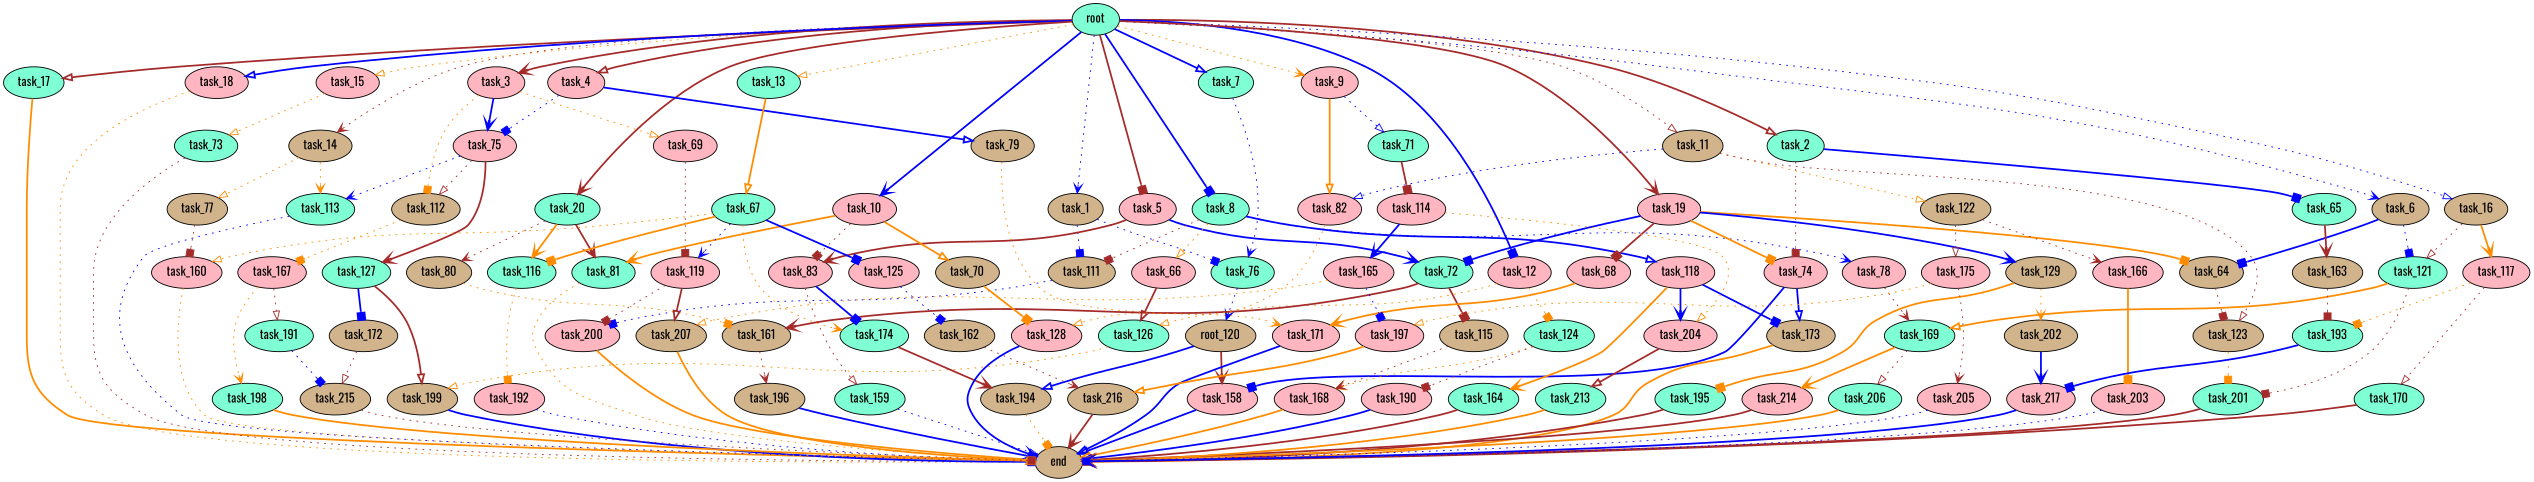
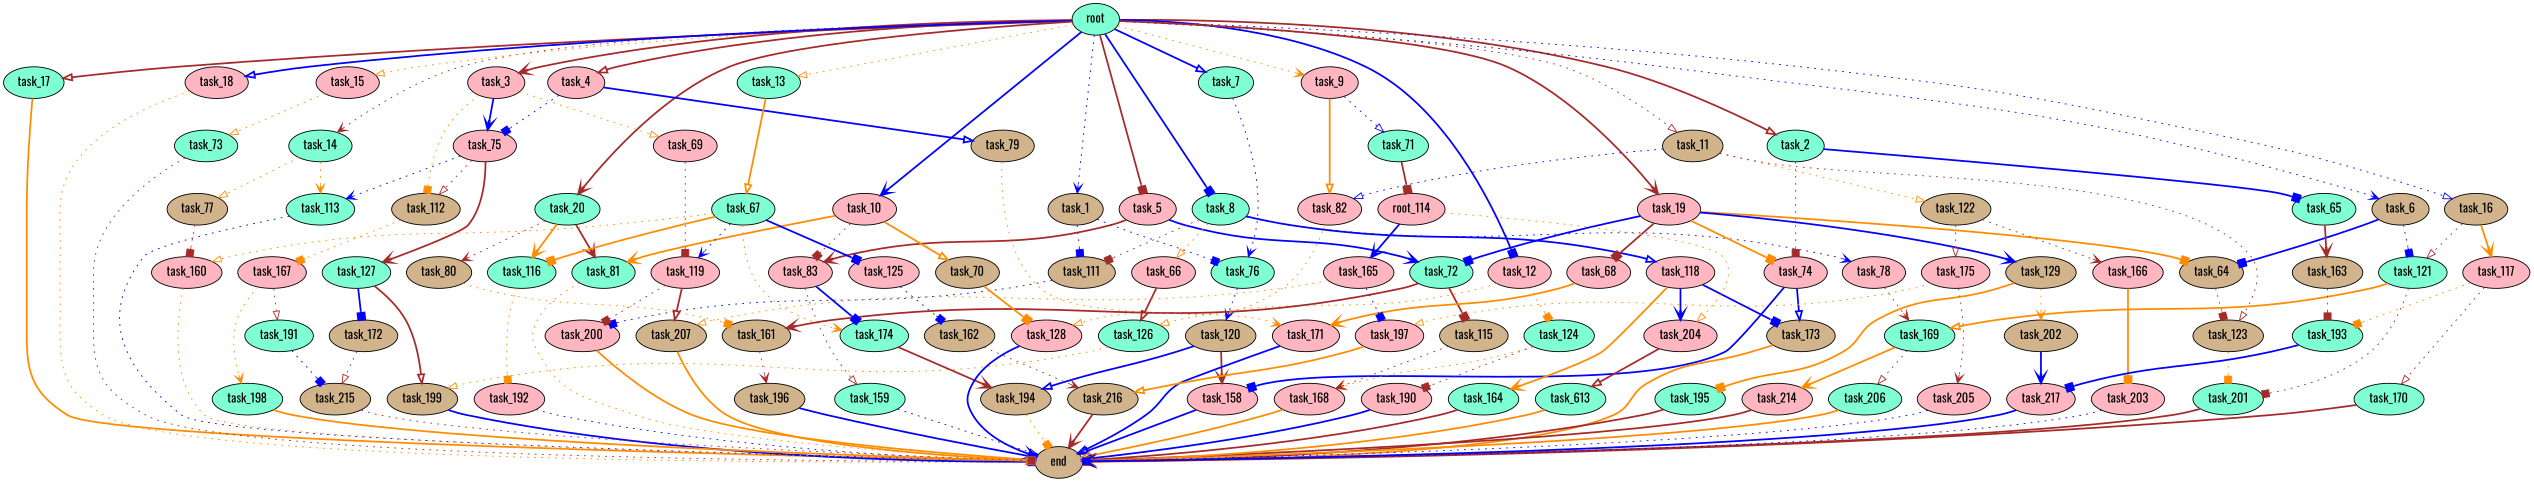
  digraph {
    fontname=Oswald
    node [fillcolor=lightpink fontname=Oswald style=filled]
    edge [arrowhead=box color=brown fontname=Oswald style=dotted]
    root [fillcolor=aquamarine]
    task_1 [fillcolor=tan]
    task_2 [fillcolor=aquamarine]
    task_3
    task_4
    task_5
    task_6 [fillcolor=tan]
    task_7 [fillcolor=aquamarine]
    task_8 [fillcolor=aquamarine]
    task_9
    task_10
    task_11 [fillcolor=tan]
    task_12
    task_13 [fillcolor=aquamarine]
-   task_14 [fillcolor=tan]
+   task_14 [fillcolor=aquamarine]
    task_15
    task_16 [fillcolor=tan]
    task_17 [fillcolor=aquamarine]
    task_18
    task_19
    task_20 [fillcolor=aquamarine]
    task_76 [fillcolor=aquamarine]
    task_111 [fillcolor=tan]
    task_65 [fillcolor=aquamarine]
    task_74
    task_69
    task_75
    task_112 [fillcolor=tan]
    task_79 [fillcolor=tan]
    task_72 [fillcolor=aquamarine]
    task_83
    task_64 [fillcolor=tan]
    task_121 [fillcolor=aquamarine]
    task_66
    task_78
    task_118
    task_71 [fillcolor=aquamarine]
    task_82
    task_70 [fillcolor=tan]
    task_81 [fillcolor=aquamarine]
    task_122 [fillcolor=tan]
    task_123 [fillcolor=tan]
    task_124 [fillcolor=aquamarine]
    task_126 [fillcolor=aquamarine]
    task_67 [fillcolor=aquamarine]
    task_77 [fillcolor=tan]
    task_113 [fillcolor=aquamarine]
    task_73 [fillcolor=aquamarine]
    task_117
    end [fillcolor=tan]
    task_68
    task_129 [fillcolor=tan]
    task_80 [fillcolor=tan]
    task_116 [fillcolor=aquamarine]
-   task_120 [fillcolor=tan label=root_120]
+   task_120 [fillcolor=tan]
    task_200
    task_163 [fillcolor=tan]
    task_158
    task_173 [fillcolor=tan]
    task_119
    task_127 [fillcolor=aquamarine]
    task_167
    task_171
    task_115 [fillcolor=tan]
    task_161 [fillcolor=tan]
    task_174 [fillcolor=aquamarine]
    task_159 [fillcolor=aquamarine]
    task_169 [fillcolor=aquamarine]
    task_201 [fillcolor=aquamarine]
    task_204
    task_164 [fillcolor=aquamarine]
-   task_114
+   task_114 [label=root_114]
    task_128
    task_166
    task_175
    task_168
    task_190
    task_199 [fillcolor=tan]
    task_125
    task_160
    task_170 [fillcolor=aquamarine]
    task_193 [fillcolor=aquamarine]
    task_195 [fillcolor=aquamarine]
    task_202 [fillcolor=tan]
    task_192
    task_207 [fillcolor=tan]
    task_162 [fillcolor=tan]
    task_194 [fillcolor=tan]
    task_165
    task_196 [fillcolor=tan]
    task_172 [fillcolor=tan]
    task_206 [fillcolor=aquamarine]
    task_214
    task_191 [fillcolor=aquamarine]
    task_198 [fillcolor=aquamarine]
    task_197
-   task_213 [fillcolor=aquamarine]
+   task_213 [fillcolor=aquamarine label=task_613]
    task_217
    task_203
    task_205
    task_216 [fillcolor=tan]
    task_215 [fillcolor=tan]
    root -> task_1 [arrowhead=vee color=blue]
    root -> task_2 [arrowhead=onormal style=bold]
    root -> task_3 [arrowhead=vee style=bold]
    root -> task_4 [arrowhead=onormal style=bold]
    root -> task_5 [style=bold]
    root -> task_6 [arrowhead=vee color=blue]
    root -> task_7 [arrowhead=onormal color=blue style=bold]
    root -> task_8 [color=blue style=bold]
    root -> task_9 [arrowhead=vee color=darkorange]
    root -> task_10 [arrowhead=vee color=blue style=bold]
    root -> task_11 [arrowhead=onormal]
    root -> task_12 [color=blue style=bold]
    root -> task_13 [arrowhead=onormal color=darkorange]
    root -> task_14 [arrowhead=vee]
    root -> task_15 [arrowhead=onormal color=darkorange]
    root -> task_16 [arrowhead=onormal color=blue]
    root -> task_17 [arrowhead=onormal style=bold]
    root -> task_18 [arrowhead=onormal color=blue style=bold]
    root -> task_19 [arrowhead=vee style=bold]
    root -> task_20 [arrowhead=vee style=bold]
    task_1 -> task_76 [color=blue]
    task_1 -> task_111 [color=blue]
    task_2 -> task_65 [color=blue style=bold]
    task_2 -> task_74
    task_3 -> task_69 [arrowhead=onormal color=darkorange]
    task_3 -> task_75 [arrowhead=vee color=blue style=bold]
    task_3 -> task_112 [color=darkorange]
    task_4 -> task_75 [color=blue]
    task_4 -> task_79 [arrowhead=onormal color=blue style=bold]
    task_5 -> task_72 [arrowhead=vee color=blue style=bold]
    task_5 -> task_83 [arrowhead=vee style=bold]
    task_6 -> task_64 [color=blue style=bold]
    task_6 -> task_121 [color=blue]
    task_7 -> task_76 [arrowhead=vee color=blue]
    task_8 -> task_111
    task_8 -> task_66 [arrowhead=onormal color=darkorange]
    task_8 -> task_78 [arrowhead=vee color=blue]
    task_8 -> task_118 [arrowhead=onormal color=blue style=bold]
    task_9 -> task_71 [arrowhead=onormal color=blue]
    task_9 -> task_82 [arrowhead=onormal color=darkorange style=bold]
    task_10 -> task_83
    task_10 -> task_70 [arrowhead=onormal color=darkorange style=bold]
    task_10 -> task_81 [arrowhead=vee color=darkorange style=bold]
    task_11 -> task_82 [arrowhead=onormal color=blue]
    task_11 -> task_122 [arrowhead=onormal color=darkorange]
    task_11 -> task_123 [arrowhead=onormal]
    task_12 -> task_124 [color=darkorange]
    task_12 -> task_126 [arrowhead=onormal color=darkorange]
    task_13 -> task_67 [arrowhead=onormal color=darkorange style=bold]
    task_14 -> task_77 [arrowhead=onormal color=darkorange]
    task_14 -> task_113 [arrowhead=vee color=darkorange]
    task_15 -> task_73 [arrowhead=onormal color=darkorange]
    task_16 -> task_121 [arrowhead=onormal]
    task_16 -> task_117 [arrowhead=vee color=darkorange style=bold]
    task_17 -> end [color=darkorange style=bold]
    task_18 -> end [color=darkorange]
    task_19 -> task_74 [color=darkorange style=bold]
    task_19 -> task_72 [color=blue style=bold]
    task_19 -> task_64 [color=darkorange style=bold]
    task_19 -> task_68 [style=bold]
    task_19 -> task_129 [arrowhead=vee color=blue style=bold]
    task_20 -> task_81 [arrowhead=vee style=bold]
    task_20 -> task_80 [arrowhead=vee]
    task_20 -> task_116 [arrowhead=vee color=darkorange style=bold]
    task_76 -> task_120 [arrowhead=vee color=blue]
    task_111 -> task_200 [color=blue]
    task_65 -> task_163 [arrowhead=vee style=bold]
    task_74 -> task_158 [color=blue style=bold]
    task_74 -> task_173 [arrowhead=onormal color=blue style=bold]
    task_69 -> task_119
    task_75 -> task_112 [arrowhead=onormal]
    task_75 -> task_113 [arrowhead=vee color=blue]
    task_75 -> task_127 [arrowhead=vee style=bold]
    task_112 -> task_167 [color=darkorange]
    task_79 -> task_171 [arrowhead=vee color=darkorange]
    task_72 -> task_115 [style=bold]
    task_72 -> task_161 [arrowhead=vee style=bold]
    task_83 -> task_174 [color=blue style=bold]
    task_83 -> task_159 [arrowhead=onormal]
    task_64 -> task_123
    task_121 -> task_169 [arrowhead=onormal color=darkorange style=bold]
    task_121 -> task_201
    task_66 -> task_126 [arrowhead=onormal style=bold]
    task_78 -> task_169 [arrowhead=vee]
    task_118 -> task_173 [color=blue style=bold]
    task_118 -> task_204 [arrowhead=vee color=blue style=bold]
    task_118 -> task_164 [arrowhead=vee color=darkorange style=bold]
    task_71 -> task_114 [style=bold]
    task_82 -> task_128 [arrowhead=onormal color=darkorange]
    task_70 -> task_128 [color=darkorange style=bold]
    task_81 -> end [arrowhead=vee color=darkorange]
    task_122 -> task_166 [arrowhead=vee]
    task_122 -> task_175 [arrowhead=onormal]
    task_123 -> task_201 [color=darkorange]
    task_124 -> task_168 [arrowhead=vee color=darkorange]
    task_124 -> task_190
    task_126 -> task_199 [arrowhead=onormal color=darkorange]
    task_67 -> task_116 [color=darkorange style=bold]
    task_67 -> task_119 [arrowhead=vee color=blue]
    task_67 -> task_174 [arrowhead=vee color=darkorange]
    task_67 -> task_125 [color=blue style=bold]
    task_67 -> task_160 [arrowhead=onormal color=darkorange]
    task_77 -> task_160
    task_113 -> end [color=blue]
    task_73 -> end [arrowhead=onormal]
    task_117 -> task_170 [arrowhead=onormal]
    task_117 -> task_193 [color=darkorange]
    task_68 -> task_171 [arrowhead=vee color=darkorange style=bold]
    task_129 -> task_195 [color=darkorange style=bold]
    task_129 -> task_202 [arrowhead=vee color=darkorange]
    task_80 -> task_161 [color=darkorange]
    task_116 -> task_192 [color=darkorange]
    task_120 -> task_158 [arrowhead=vee style=bold]
    task_120 -> task_194 [arrowhead=onormal color=blue style=bold]
    task_200 -> end [color=darkorange style=bold]
    task_163 -> task_193
    task_158 -> end [arrowhead=onormal color=blue style=bold]
    task_173 -> end [color=darkorange style=bold]
    task_119 -> task_200
    task_119 -> task_207 [arrowhead=onormal style=bold]
    task_127 -> task_199 [arrowhead=onormal style=bold]
    task_127 -> task_172 [color=blue style=bold]
    task_167 -> task_191 [arrowhead=onormal]
    task_167 -> task_198 [arrowhead=vee color=darkorange]
    task_171 -> end [arrowhead=onormal color=blue style=bold]
    task_115 -> task_168 [arrowhead=vee]
    task_161 -> task_196 [arrowhead=vee]
    task_174 -> task_194 [arrowhead=vee style=bold]
    task_159 -> end [arrowhead=onormal color=blue]
    task_169 -> task_206 [arrowhead=onormal]
    task_169 -> task_214 [arrowhead=vee color=darkorange style=bold]
    task_201 -> end [arrowhead=onormal style=bold]
    task_204 -> task_213 [arrowhead=onormal style=bold]
    task_164 -> end [arrowhead=vee style=bold]
    task_114 -> task_204 [arrowhead=onormal color=darkorange]
    task_114 -> task_165 [arrowhead=vee color=blue style=bold]
    task_128 -> end [arrowhead=vee color=blue style=bold]
    task_166 -> task_203 [color=darkorange style=bold]
    task_175 -> task_197 [arrowhead=onormal color=darkorange]
    task_175 -> task_205 [arrowhead=vee]
    task_168 -> end [arrowhead=onormal color=darkorange style=bold]
    task_190 -> end [arrowhead=onormal color=blue style=bold]
    task_199 -> end [color=blue style=bold]
    task_125 -> task_162 [color=blue]
    task_160 -> end [arrowhead=onormal color=darkorange]
    task_170 -> end [style=bold]
    task_193 -> task_217 [color=blue style=bold]
    task_195 -> end [arrowhead=vee style=bold]
    task_202 -> task_217 [arrowhead=vee color=blue style=bold]
    task_192 -> end [color=blue]
    task_207 -> end [color=darkorange style=bold]
    task_162 -> task_216 [arrowhead=vee]
    task_194 -> end [color=darkorange]
    task_165 -> task_207 [arrowhead=onormal color=darkorange]
    task_165 -> task_197 [color=blue]
    task_196 -> end [color=blue style=bold]
    task_172 -> task_215 [arrowhead=onormal]
    task_206 -> end [arrowhead=onormal color=darkorange style=bold]
    task_214 -> end [arrowhead=vee style=bold]
    task_191 -> task_215 [color=blue]
    task_198 -> end [color=darkorange style=bold]
    task_197 -> task_216 [arrowhead=onormal color=darkorange style=bold]
    task_213 -> end [color=darkorange style=bold]
    task_217 -> end [arrowhead=vee color=blue style=bold]
    task_203 -> end [color=blue]
    task_205 -> end [arrowhead=vee color=blue]
    task_216 -> end [arrowhead=vee style=bold]
    task_215 -> end
  }
